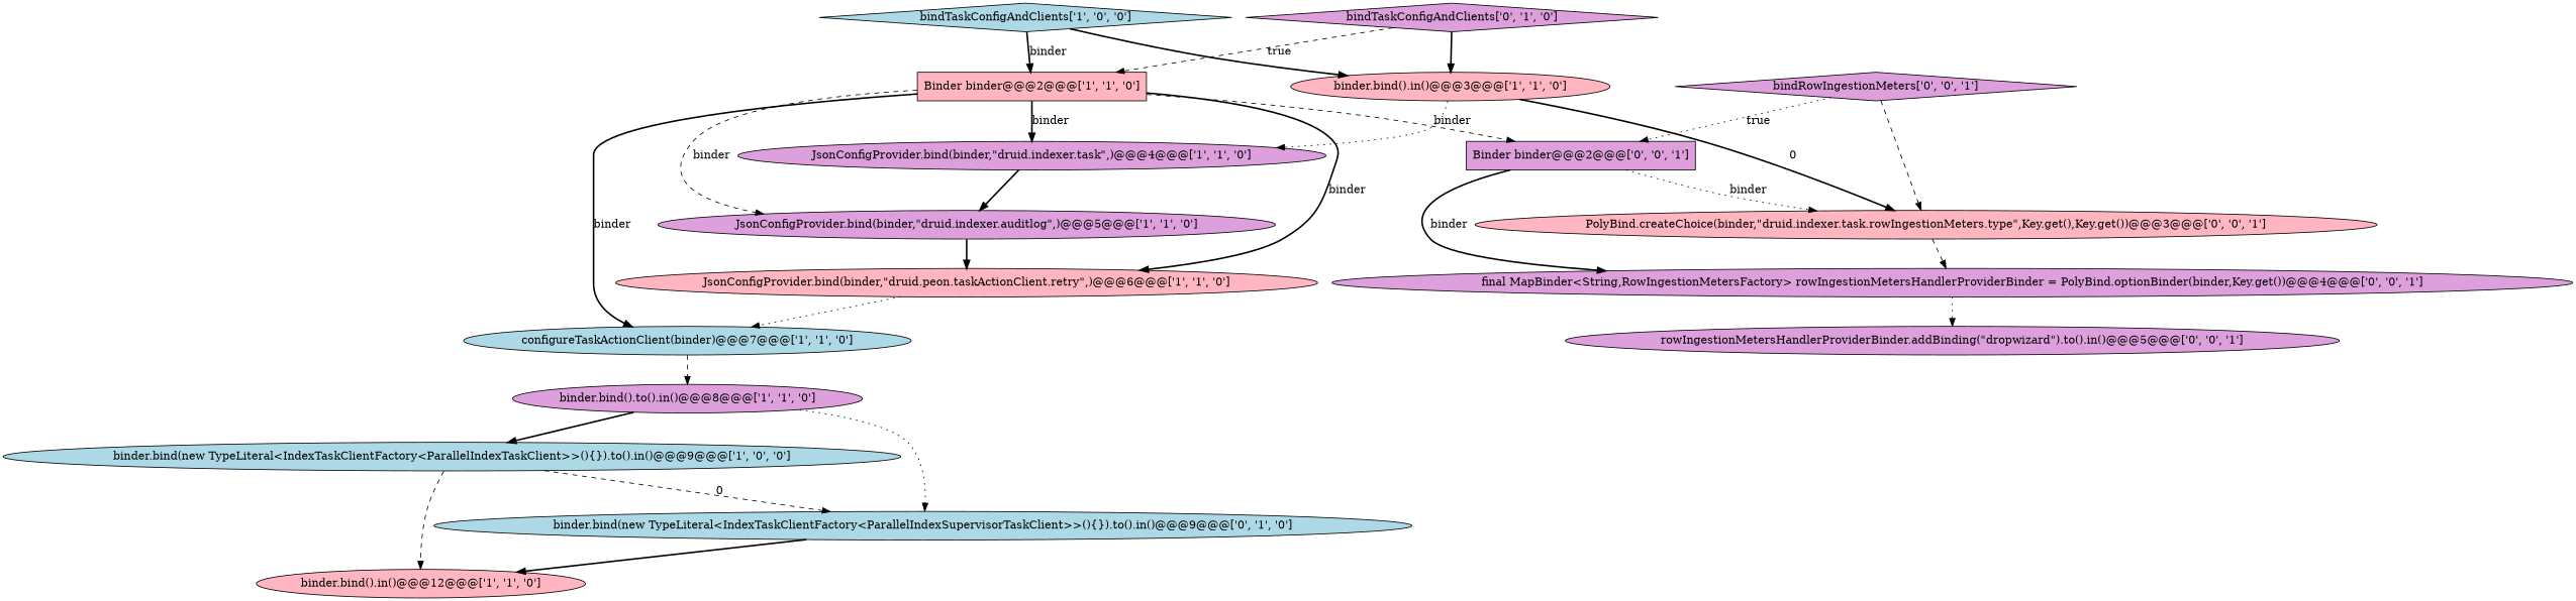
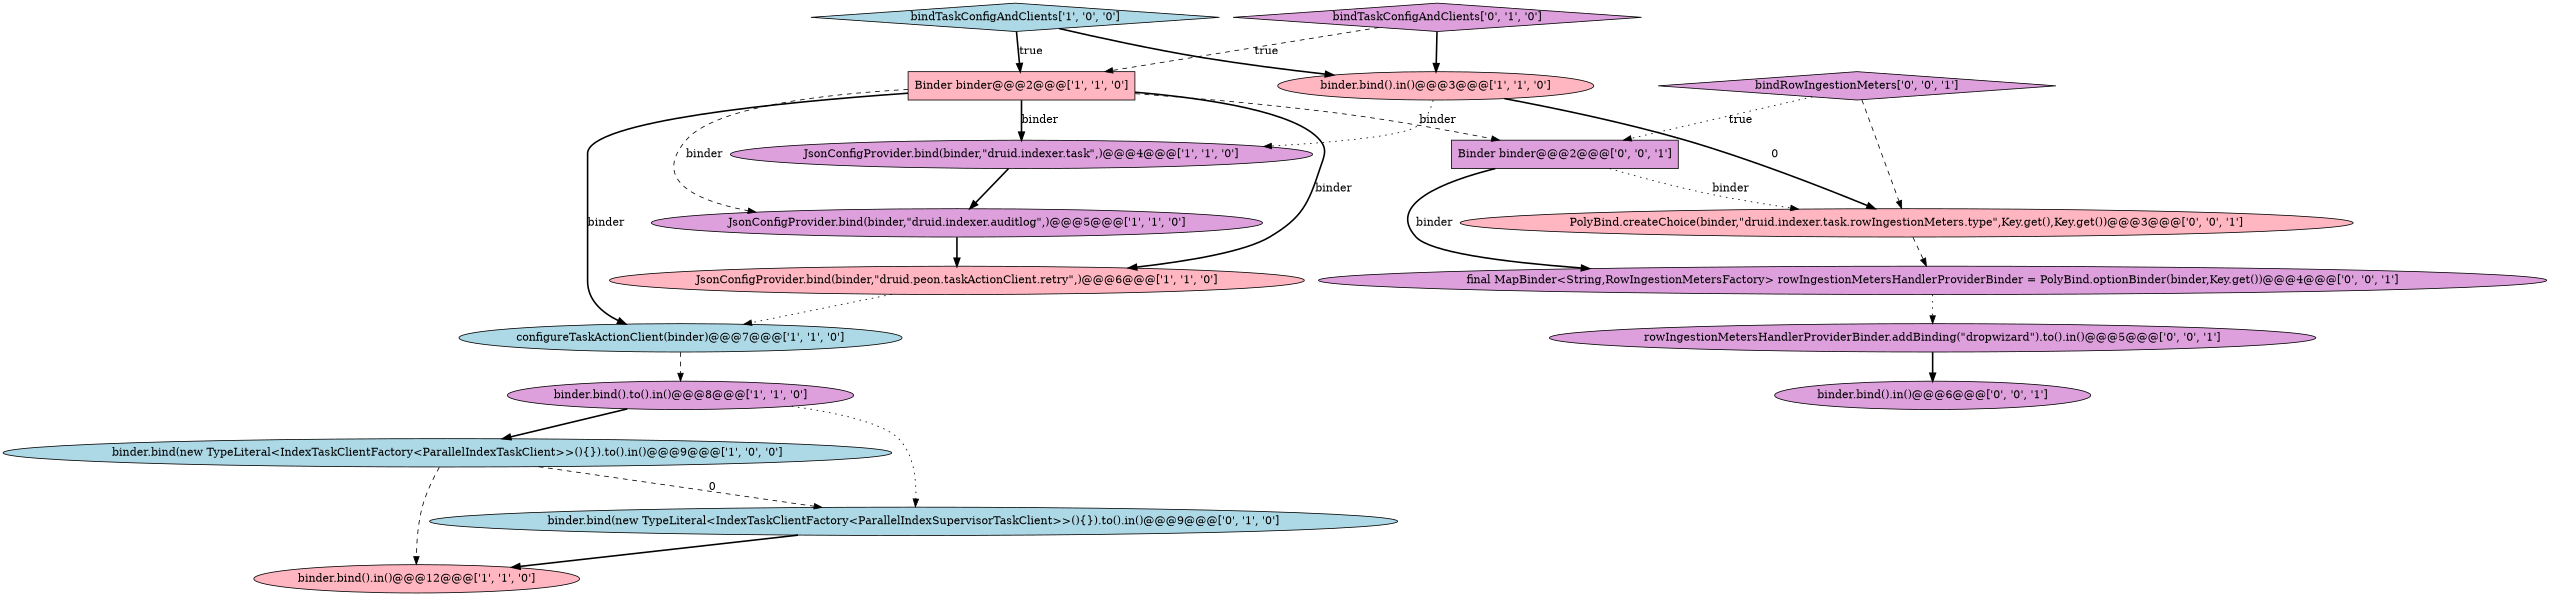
  digraph {
    node [fillcolor=plum shape=ellipse style=filled]
    edge [style=bold]
    n1 [fillcolor=lightblue label="binder.bind(new TypeLiteral<IndexTaskClientFactory<ParallelIndexTaskClient>>(){}).to().in()@@@9@@@['1', '0', '0']"]
    n2 [fillcolor=lightpink label="binder.bind().in()@@@12@@@['1', '1', '0']"]
    n3 [fillcolor=lightblue label="binder.bind(new TypeLiteral<IndexTaskClientFactory<ParallelIndexSupervisorTaskClient>>(){}).to().in()@@@9@@@['0', '1', '0']"]
    n4 [fillcolor=lightpink label="binder.bind().in()@@@3@@@['1', '1', '0']"]
    n5 [label="JsonConfigProvider.bind(binder,\"druid.indexer.task\",)@@@4@@@['1', '1', '0']"]
    n6 [fillcolor=lightpink label="PolyBind.createChoice(binder,\"druid.indexer.task.rowIngestionMeters.type\",Key.get(),Key.get())@@@3@@@['0', '0', '1']"]
    n7 [label="JsonConfigProvider.bind(binder,\"druid.indexer.auditlog\",)@@@5@@@['1', '1', '0']"]
    n8 [label="final MapBinder<String,RowIngestionMetersFactory> rowIngestionMetersHandlerProviderBinder = PolyBind.optionBinder(binder,Key.get())@@@4@@@['0', '0', '1']"]
    n9 [fillcolor=lightpink label="JsonConfigProvider.bind(binder,\"druid.peon.taskActionClient.retry\",)@@@6@@@['1', '1', '0']"]
    n10 [fillcolor=lightblue label="configureTaskActionClient(binder)@@@7@@@['1', '1', '0']"]
    n11 [label="binder.bind().to().in()@@@8@@@['1', '1', '0']"]
    n12 [label="rowIngestionMetersHandlerProviderBinder.addBinding(\"dropwizard\").to().in()@@@5@@@['0', '0', '1']"]
+   n13 [label="binder.bind().in()@@@6@@@['0', '0', '1']"]
    n14 [fillcolor=lightpink label="Binder binder@@@2@@@['1', '1', '0']" shape=box]
    n15 [label="Binder binder@@@2@@@['0', '0', '1']" shape=box]
    n16 [fillcolor=lightblue label="bindTaskConfigAndClients['1', '0', '0']" shape=diamond]
    n17 [label="bindTaskConfigAndClients['0', '1', '0']" shape=diamond]
    n18 [label="bindRowIngestionMeters['0', '0', '1']" shape=diamond]
    n1 -> n2 [style=dashed]
    n1 -> n3 [label=0 style=dashed]
    n3 -> n2
    n4 -> n5 [style=dotted]
    n4 -> n6 [label=0]
    n5 -> n7
    n6 -> n8 [style=dashed]
    n7 -> n9
    n8 -> n12 [style=dotted]
    n9 -> n10 [style=dotted]
    n10 -> n11 [style=dashed]
    n11 -> n1
    n11 -> n3 [style=dotted]
+   n12 -> n13
    n14 -> n5 [label=binder]
    n14 -> n7 [label=binder style=dashed]
    n14 -> n9 [label=binder]
    n14 -> n10 [label=binder]
    n14 -> n15 [label=binder style=dashed]
    n15 -> n6 [label=binder style=dotted]
    n15 -> n8 [label=binder]
    n16 -> n4
-   n16 -> n14 [label=binder]
+   n16 -> n14 [label=true]
    n17 -> n4
    n17 -> n14 [label=true style=dashed]
    n18 -> n6 [style=dashed]
    n18 -> n15 [label=true style=dotted]
  }
